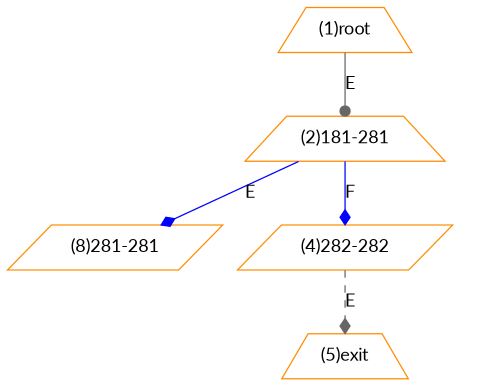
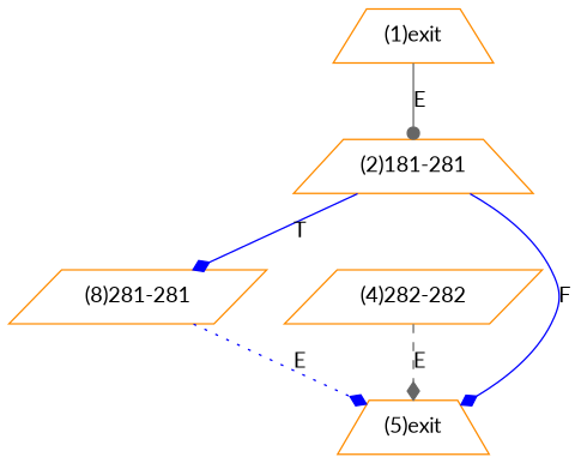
  digraph {
    fontname=Lato
    node [color=darkorange fontname=Lato shape=trapezium]
    edge [arrowhead=diamond color=blue fontname=Lato style=solid]
-   n1 [label="(1)root"]
+   n1 [label="(1)exit"]
    n2 [label="(2)181-281"]
    n3 [label="(8)281-281" shape=parallelogram]
    n4 [label="(4)282-282" shape=parallelogram]
    n5 [label="(5)exit"]
    n1 -> n2 [arrowhead=dot color=gray40 label=E]
-   n2 -> n3 [label=E]
-   n2 -> n4 [label=F]
+   n2 -> n3 [label=T]
+   n2 -> n5 [label=F]
+   n3 -> n5 [label=E style=dotted]
    n4 -> n5 [color=gray40 label=E style=dashed]
  }
